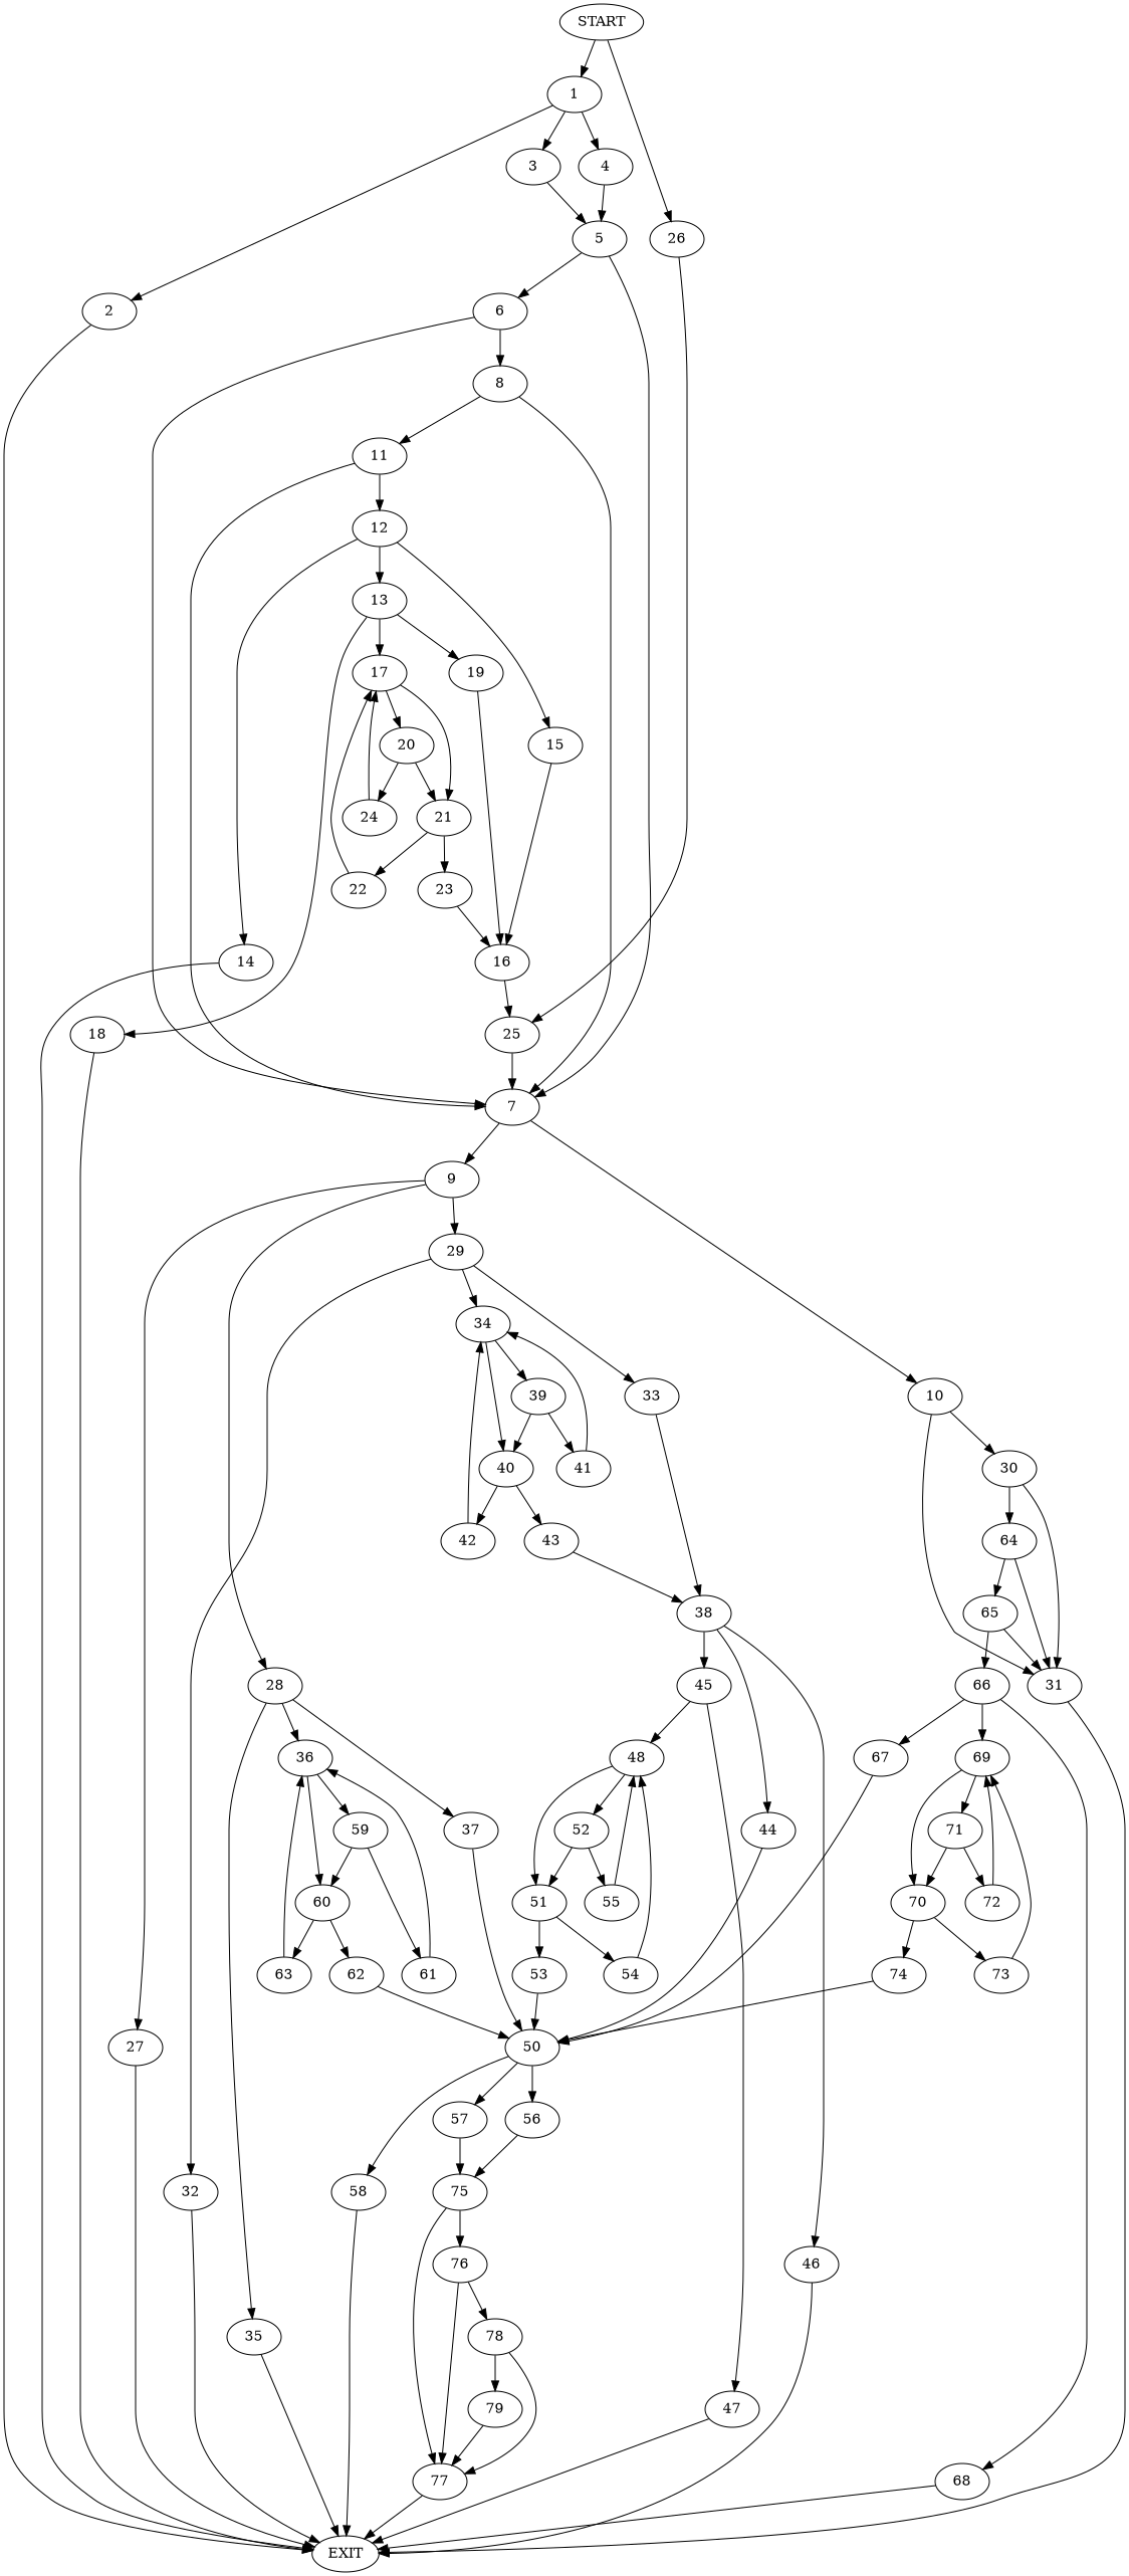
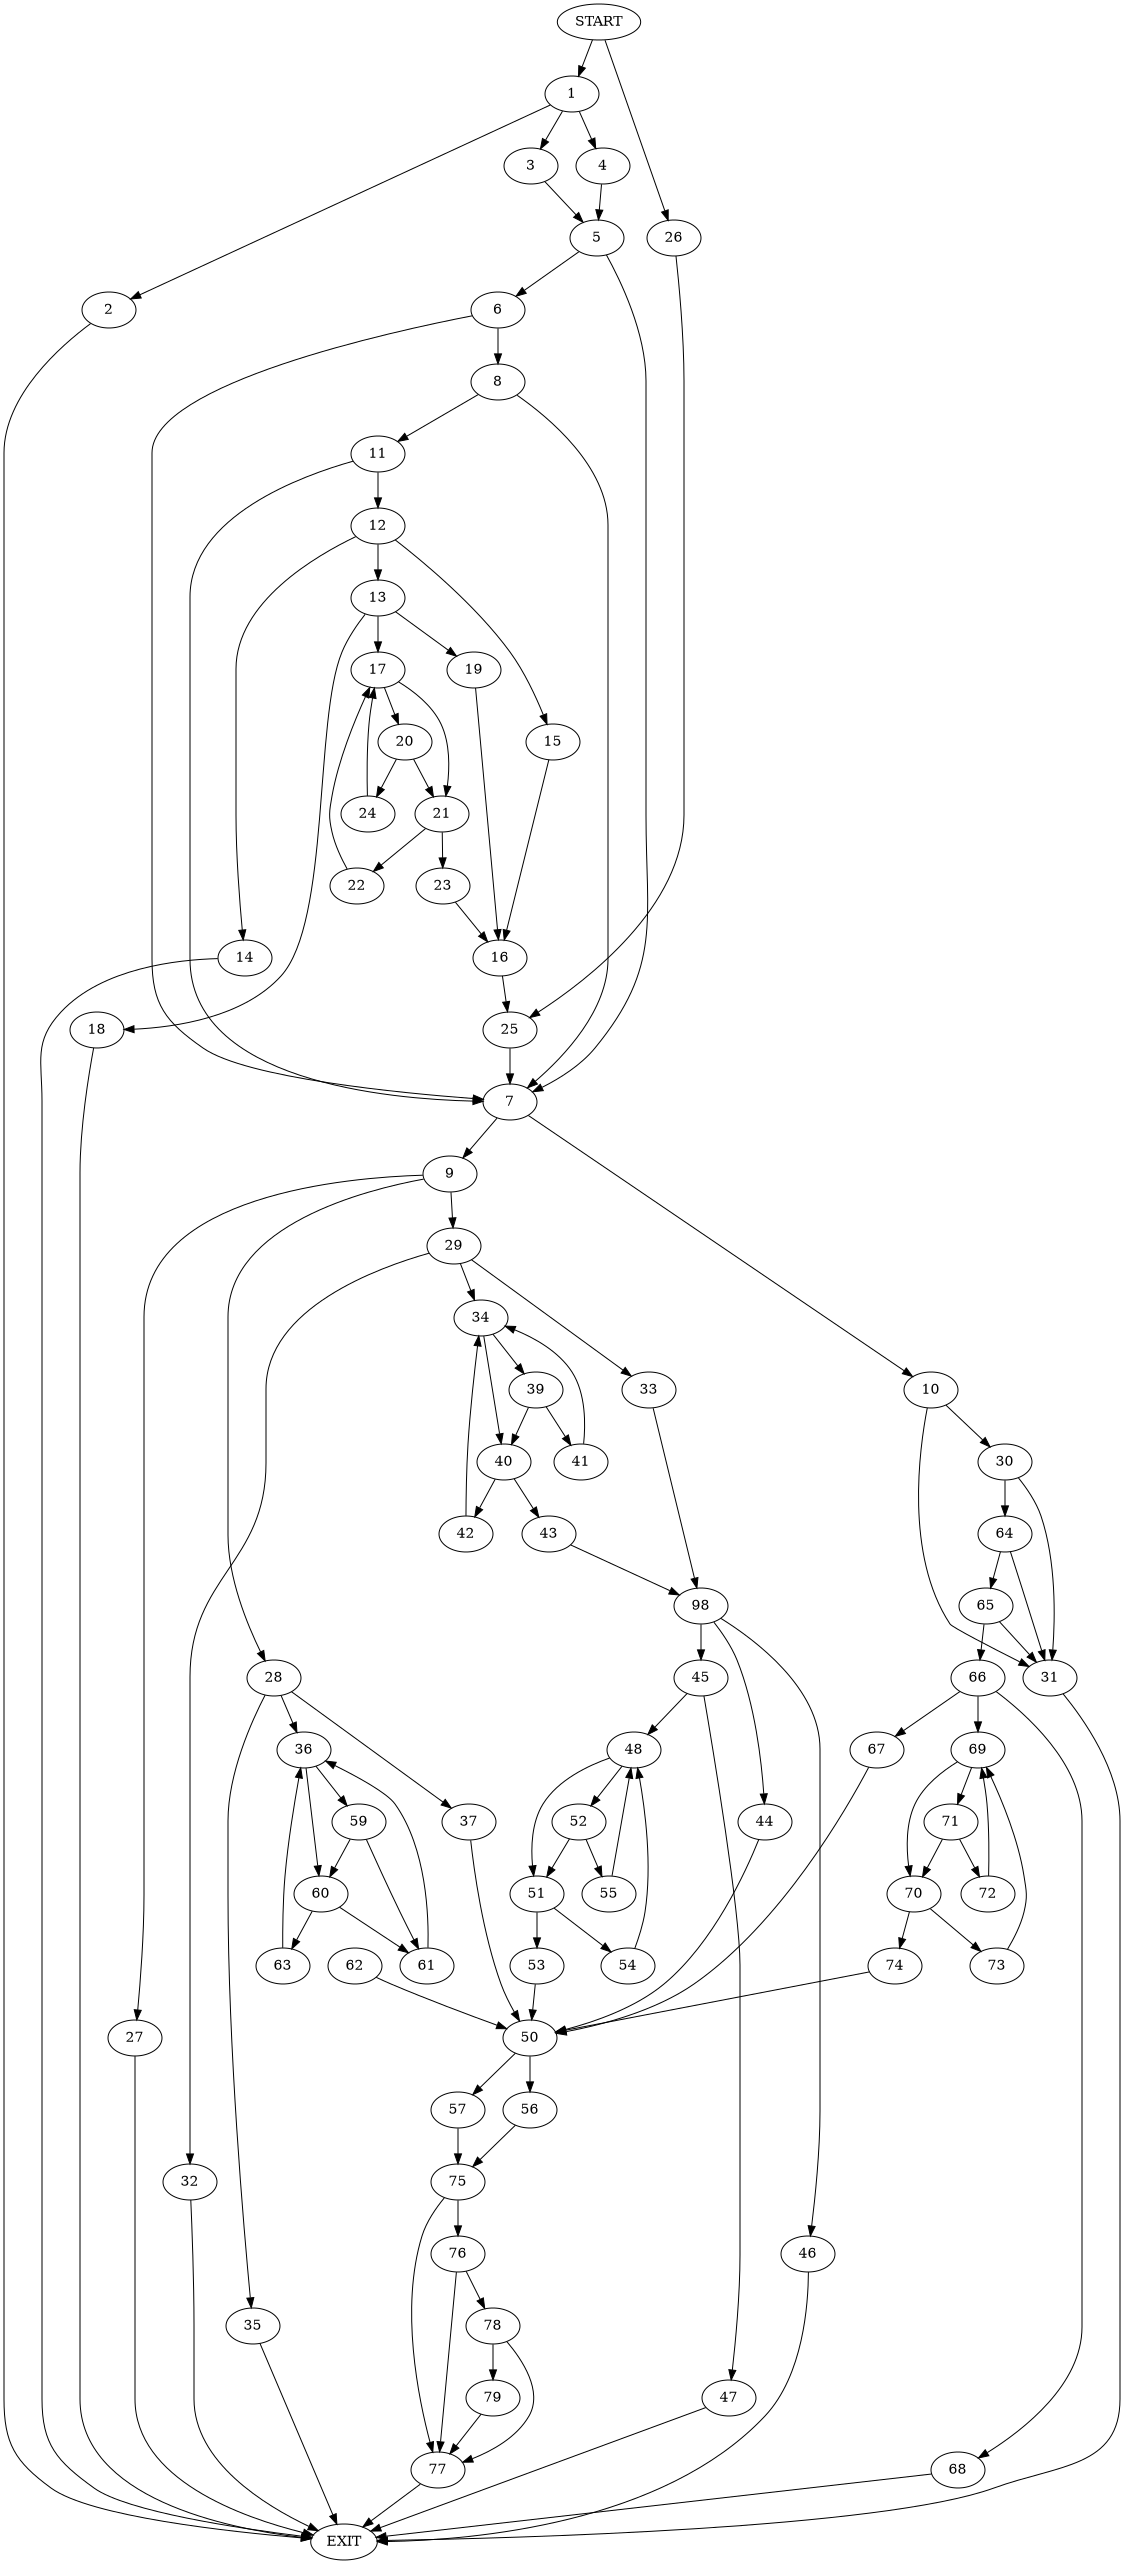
  digraph {
    n1 [label=START]
    1
    26
    2
    3
    4
    25
    n8 [label=EXIT]
    5
    6
    7
    8
    9
    10
    11
    27
    28
    29
    30
    31
    12
    35
    36
    37
    32
    33
    34
    64
    13
    14
    15
    17
    18
    19
    16
    20
    21
    24
    22
    23
    59
    60
    50
-   38
+   38 [label=98]
    39
    40
    65
    44
    45
    46
    41
    42
    43
    61
    62
    63
    56
    57
-   58
    47
    48
    51
    52
    53
    54
    55
    75
    76
    77
    66
    67
    68
    69
    70
    71
    73
    74
    72
    78
    79
    n1 -> 1
    n1 -> 26
    1 -> 2
    1 -> 3
    1 -> 4
    26 -> 25
    2 -> n8
    3 -> 5
    4 -> 5
    25 -> 7
    5 -> 6
    5 -> 7
    6 -> 7
    6 -> 8
    7 -> 9
    7 -> 10
    8 -> 7
    8 -> 11
    9 -> 27
    9 -> 28
    9 -> 29
    10 -> 30
    10 -> 31
    11 -> 7
    11 -> 12
    27 -> n8
    28 -> 35
    28 -> 36
    28 -> 37
    29 -> 32
    29 -> 33
    29 -> 34
    30 -> 31
    30 -> 64
    31 -> n8
    12 -> 13
    12 -> 14
    12 -> 15
    35 -> n8
    36 -> 59
    36 -> 60
    37 -> 50
    32 -> n8
    33 -> 38
    34 -> 39
    34 -> 40
    64 -> 31
    64 -> 65
    13 -> 17
    13 -> 18
    13 -> 19
    14 -> n8
    15 -> 16
    17 -> 20
    17 -> 21
    18 -> n8
    19 -> 16
    16 -> 25
    20 -> 21
    20 -> 24
    21 -> 22
    21 -> 23
    24 -> 17
    22 -> 17
    23 -> 16
    59 -> 60
    59 -> 61
-   60 -> 62
+   60 -> 61
    60 -> 63
    50 -> 56
    50 -> 57
-   50 -> 58
    38 -> 44
    38 -> 45
    38 -> 46
    39 -> 40
    39 -> 41
    40 -> 42
    40 -> 43
    65 -> 31
    65 -> 66
    44 -> 50
    45 -> 47
    45 -> 48
    46 -> n8
    41 -> 34
    42 -> 34
    43 -> 38
    61 -> 36
    62 -> 50
    63 -> 36
    56 -> 75
    57 -> 75
-   58 -> n8
    47 -> n8
    48 -> 51
    48 -> 52
    51 -> 53
    51 -> 54
    52 -> 51
    52 -> 55
    53 -> 50
    54 -> 48
    55 -> 48
    75 -> 76
    75 -> 77
    76 -> 77
    76 -> 78
    77 -> n8
    66 -> 67
    66 -> 68
    66 -> 69
    67 -> 50
    68 -> n8
    69 -> 70
    69 -> 71
    70 -> 73
    70 -> 74
    71 -> 70
    71 -> 72
    73 -> 69
    74 -> 50
    72 -> 69
    78 -> 77
    78 -> 79
    79 -> 77
  }
